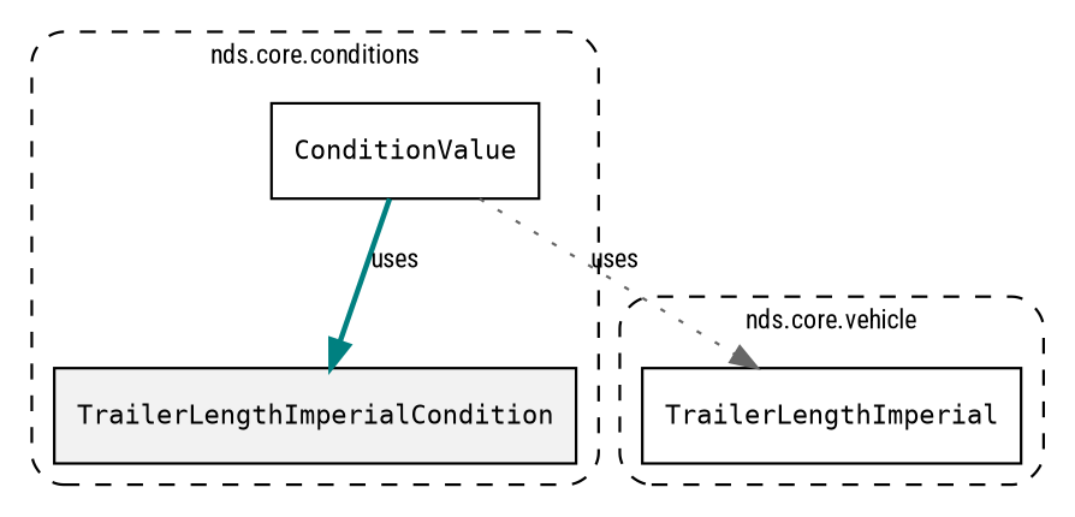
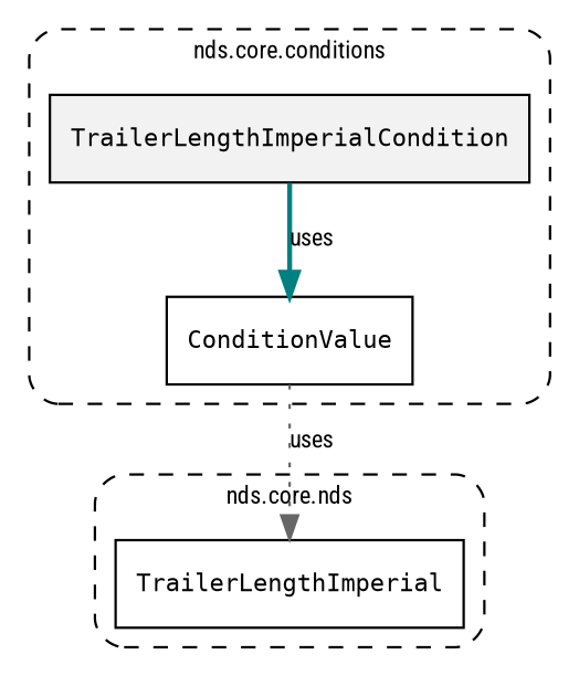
  digraph {
    fontname="Roboto Condensed"
    fontsize=10
    rankdir=TB
    node [fontname="Roboto Condensed" fontsize=10 shape=box]
    edge [fontname="Roboto Condensed" fontsize=10]
    n1 [fillcolor="#0000000D" label=<<font face="monospace"><table align="center" border="0" cellspacing="0" cellpadding="0"><tr><td href="../../../content/packages/nds.core.conditions.html#Structure-TrailerLengthImperialCondition" title="Structure defined in nds.core.conditions">TrailerLengthImperialCondition</td></tr></table></font>> style=filled]
    n2 [label=<<font face="monospace"><table align="center" border="0" cellspacing="0" cellpadding="0"><tr><td href="../../../content/packages/nds.core.conditions.html#Choice-ConditionValue" title="Choice defined in nds.core.conditions">ConditionValue</td></tr></table></font>>]
    n3 [label=<<font face="monospace"><table align="center" border="0" cellspacing="0" cellpadding="0"><tr><td href="../../../content/packages/nds.core.vehicle.html#Subtype-TrailerLengthImperial" title="Subtype defined in nds.core.vehicle">TrailerLengthImperial</td></tr></table></font>>]
    subgraph cluster_1 {
      label="nds.core.conditions"
      style="dashed, rounded"
      n1
      n2
    }
    subgraph cluster_2 {
-     label="nds.core.vehicle"
+     label="nds.core.nds"
      style="dashed, rounded"
      n3
    }
-   n2 -> n1 [color=teal label=uses style=bold]
+   n1 -> n2 [color=teal label=uses style=bold]
    n2 -> n3 [color=gray40 label=uses style=dotted]
  }
